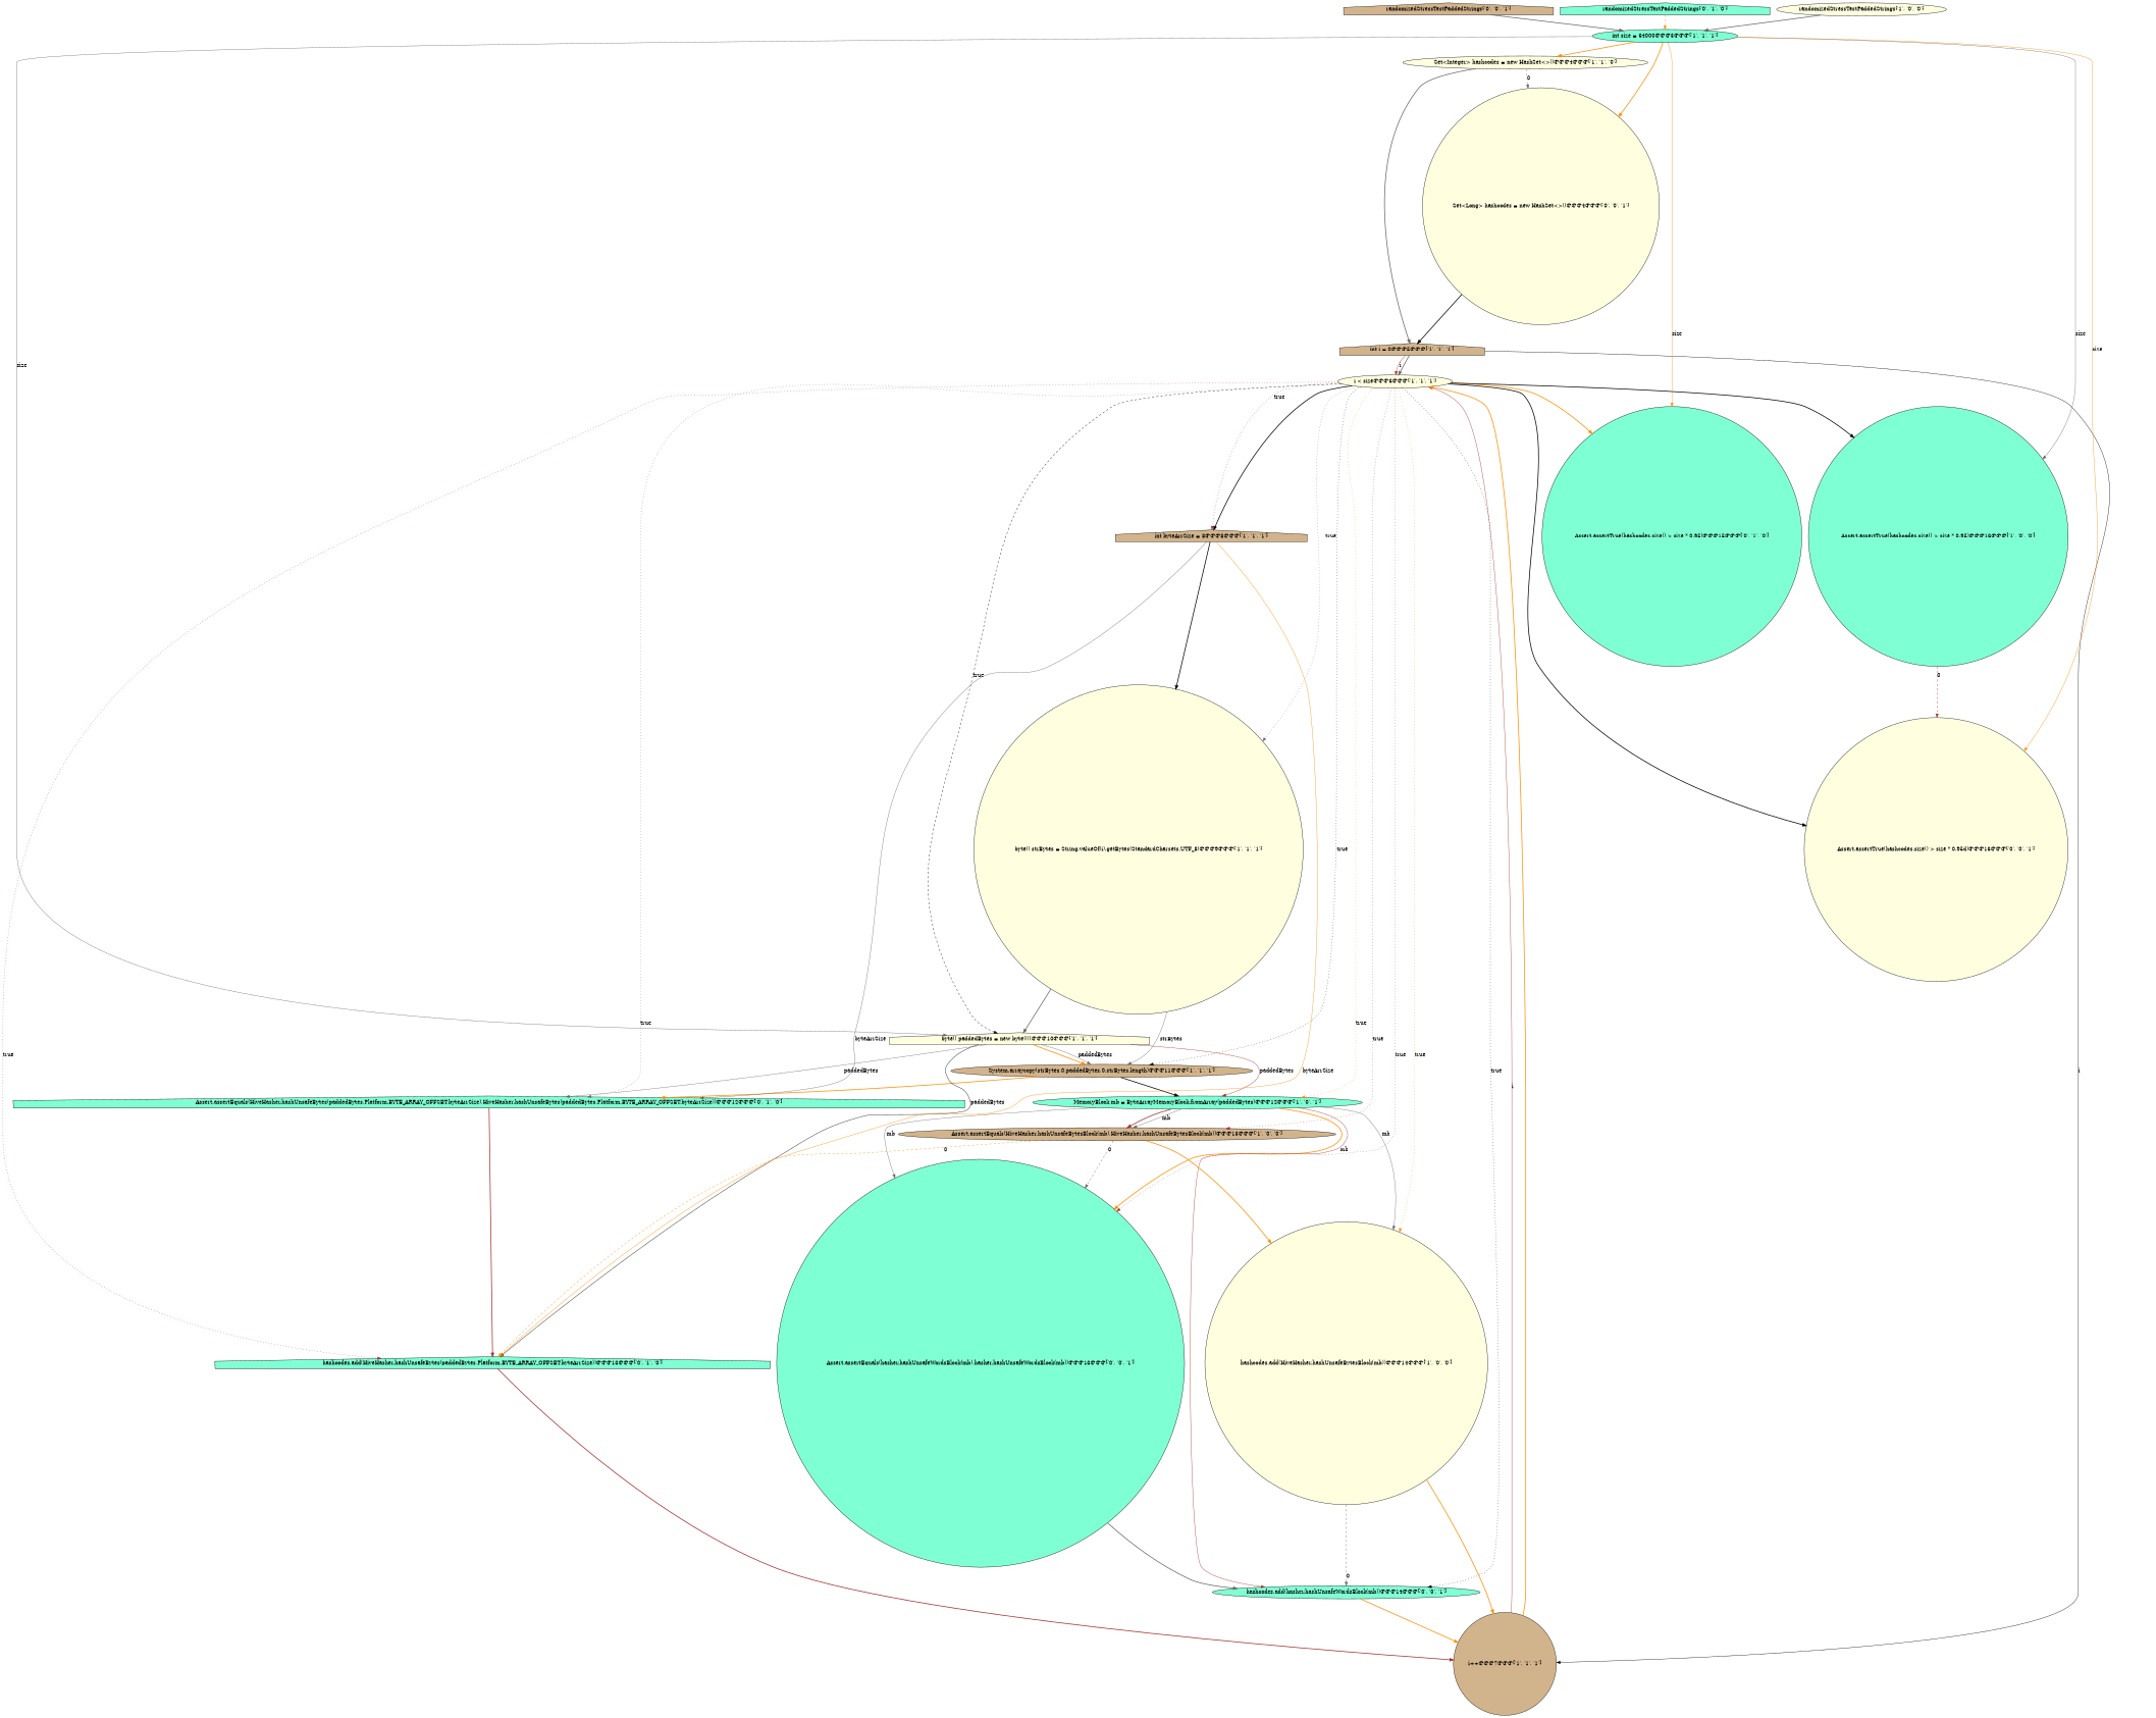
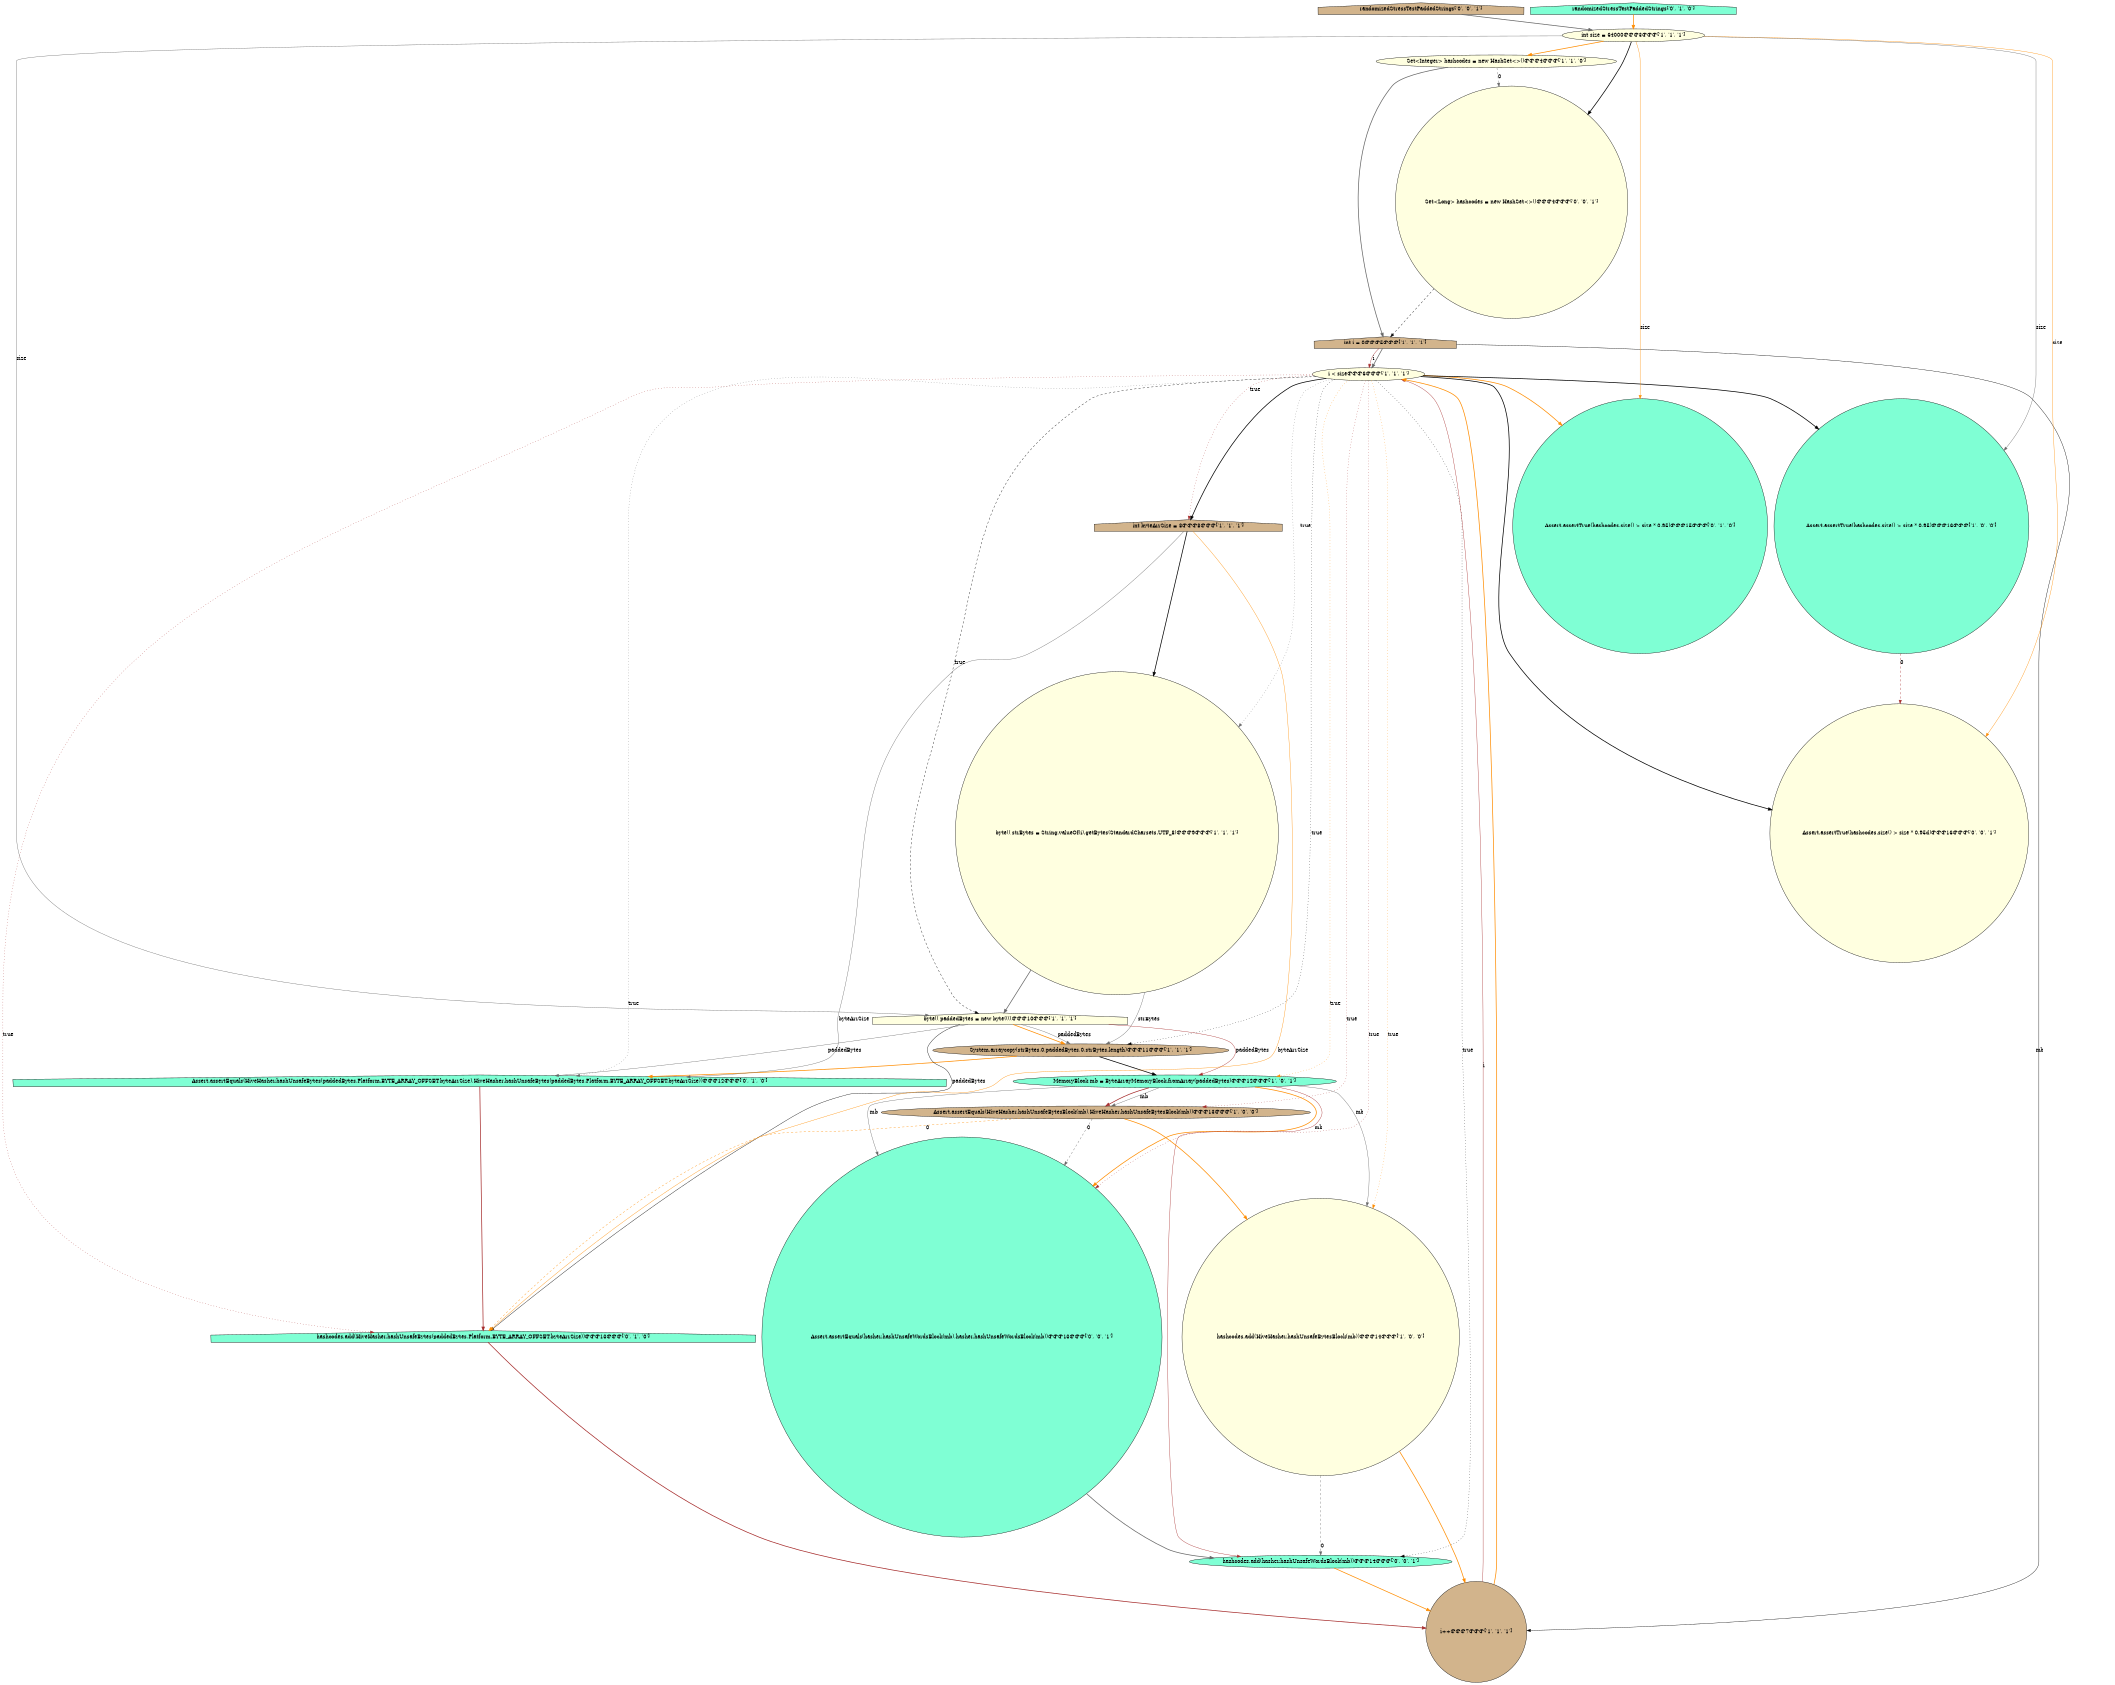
  digraph {
    node [fillcolor=aquamarine shape=ellipse style=filled]
    edge [color=gray40 style=bold]
    n1 [fillcolor=tan label="int i = 0@@@5@@@['1', '1', '1']" shape=house]
    n2 [fillcolor=lightyellow label="i < size@@@6@@@['1', '1', '1']"]
    n3 [fillcolor=tan label="i++@@@7@@@['1', '1', '1']" shape=circle]
    n4 [fillcolor=lightyellow label="byte(( strBytes = String.valueOf(i).getBytes(StandardCharsets.UTF_8)@@@9@@@['1', '1', '1']" shape=circle]
    n5 [fillcolor=tan label="System.arraycopy(strBytes,0,paddedBytes,0,strBytes.length)@@@11@@@['1', '1', '1']"]
    n6 [fillcolor=lightyellow label="byte(( paddedBytes = new byte((((@@@10@@@['1', '1', '1']" shape=house]
    n7 [label="Assert.assertTrue(hashcodes.size() > size * 0.95)@@@15@@@['0', '1', '0']" shape=circle]
    n8 [label="MemoryBlock mb = ByteArrayMemoryBlock.fromArray(paddedBytes)@@@12@@@['1', '0', '1']"]
    n9 [label="Assert.assertEquals(HiveHasher.hashUnsafeBytes(paddedBytes,Platform.BYTE_ARRAY_OFFSET,byteArrSize),HiveHasher.hashUnsafeBytes(paddedBytes,Platform.BYTE_ARRAY_OFFSET,byteArrSize))@@@12@@@['0', '1', '0']" shape=house]
    n10 [label="Assert.assertEquals(hasher.hashUnsafeWordsBlock(mb),hasher.hashUnsafeWordsBlock(mb))@@@13@@@['0', '0', '1']" shape=circle]
    n11 [label="hashcodes.add(hasher.hashUnsafeWordsBlock(mb))@@@14@@@['0', '0', '1']"]
    n12 [fillcolor=tan label="Assert.assertEquals(HiveHasher.hashUnsafeBytesBlock(mb),HiveHasher.hashUnsafeBytesBlock(mb))@@@13@@@['1', '0', '0']"]
    n13 [label="hashcodes.add(HiveHasher.hashUnsafeBytes(paddedBytes,Platform.BYTE_ARRAY_OFFSET,byteArrSize))@@@13@@@['0', '1', '0']" shape=house]
    n14 [fillcolor=lightyellow label="hashcodes.add(HiveHasher.hashUnsafeBytesBlock(mb))@@@14@@@['1', '0', '0']" shape=circle]
    n15 [fillcolor=tan label="int byteArrSize = 8@@@8@@@['1', '1', '1']" shape=house]
    n16 [fillcolor=lightyellow label="Assert.assertTrue(hashcodes.size() > size * 0.95d)@@@16@@@['0', '0', '1']" shape=circle]
    n17 [label="Assert.assertTrue(hashcodes.size() > size * 0.95)@@@16@@@['1', '0', '0']" shape=circle]
    n18 [fillcolor=lightyellow label="Set<Integer> hashcodes = new HashSet<>()@@@4@@@['1', '1', '0']"]
    n19 [fillcolor=lightyellow label="Set<Long> hashcodes = new HashSet<>()@@@4@@@['0', '0', '1']" shape=circle]
    n20 [fillcolor=tan label="randomizedStressTestPaddedStrings['0', '0', '1']" shape=house]
-   n21 [label="int size = 64000@@@3@@@['1', '1', '1']"]
+   n21 [fillcolor=lightyellow label="int size = 64000@@@3@@@['1', '1', '1']"]
    n22 [label="randomizedStressTestPaddedStrings['0', '1', '0']" shape=house]
-   n23 [fillcolor=lightyellow label="randomizedStressTestPaddedStrings['1', '0', '0']"]
    n1 -> n2
    n1 -> n2 [color=brown label=i style=solid]
-   n1 -> n3 [color=black label=i style=solid]
+   n1 -> n3 [color=black label=mb style=solid]
    n2 -> n4 [label=true style=dotted]
    n2 -> n5 [color=black label=true style=dotted]
    n2 -> n6 [color=black label=true style=dashed]
    n2 -> n7 [color=darkorange]
    n2 -> n8 [color=darkorange label=true style=dotted]
    n2 -> n9 [label=true style=dotted]
    n2 -> n10 [color=brown label=true style=dotted]
    n2 -> n11 [color=black label=true style=dotted]
    n2 -> n12 [color=brown label=true style=dotted]
    n2 -> n13 [color=brown label=true style=dotted]
    n2 -> n14 [color=darkorange label=true style=dotted]
    n2 -> n15 [color=brown label=true style=dotted]
    n2 -> n15 [color=black]
    n2 -> n16 [color=black]
    n2 -> n17 [color=black]
    n3 -> n2 [color=brown label=i style=solid]
    n3 -> n2 [color=darkorange]
    n4 -> n5 [label=strBytes style=solid]
    n4 -> n6
    n5 -> n8 [color=black]
    n5 -> n9 [color=darkorange]
    n6 -> n5 [color=darkorange]
    n6 -> n5 [label=paddedBytes style=solid]
    n6 -> n8 [color=brown label=paddedBytes style=solid]
    n6 -> n9 [label=paddedBytes style=solid]
    n6 -> n13 [color=black label=paddedBytes style=solid]
    n8 -> n10 [color=darkorange]
    n8 -> n10 [label=mb style=solid]
    n8 -> n11 [color=brown label=mb style=solid]
    n8 -> n12 [label=mb style=solid]
    n8 -> n12 [color=brown]
    n8 -> n14 [label=mb style=solid]
    n9 -> n13 [color=brown]
    n10 -> n11
    n11 -> n3 [color=darkorange]
    n12 -> n10 [label=0 style=dashed]
    n12 -> n13 [color=darkorange label=0 style=dashed]
    n12 -> n14 [color=darkorange]
    n13 -> n3 [color=brown]
    n14 -> n3 [color=darkorange]
    n14 -> n11 [label=0 style=dashed]
    n15 -> n4 [color=black]
    n15 -> n9 [label=byteArrSize style=solid]
    n15 -> n13 [color=darkorange label=byteArrSize style=solid]
    n17 -> n16 [color=brown label=0 style=dashed]
    n18 -> n1
    n18 -> n19 [label=0 style=dashed]
-   n19 -> n1 [color=black]
+   n19 -> n1 [color=black style=dashed]
    n20 -> n21
    n21 -> n6 [label=size style=solid]
    n21 -> n7 [color=darkorange label=size style=solid]
    n21 -> n16 [color=darkorange label=size style=solid]
    n21 -> n17 [label=size style=solid]
    n21 -> n18 [color=darkorange]
-   n21 -> n19 [color=darkorange]
-   n22 -> n21 [color=darkorange style=dashed]
-   n23 -> n21
+   n21 -> n19 [color=black]
+   n22 -> n21 [color=darkorange]
  }
